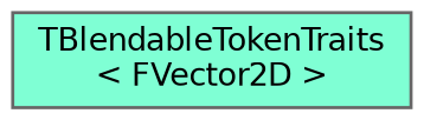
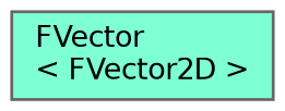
  digraph {
    rankdir=TB
-   n1 [color=grey40 fillcolor=aquamarine fontname=Helvetica fontsize=10 height=0.2 label="TBlendableTokenTraits\l\< FVector2D \>" shape=box style=filled width=0.4]
+   n1 [color=grey40 fillcolor=aquamarine fontname=Helvetica fontsize=10 height=0.2 label="FVector\l\< FVector2D \>" shape=box style=filled width=0.4]
  }
